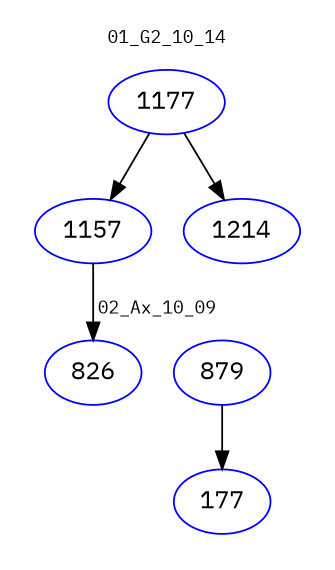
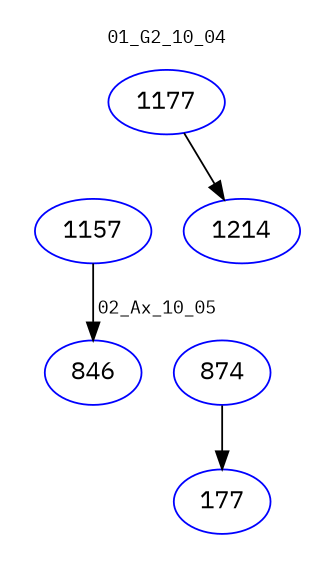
  digraph {
    fontname="IBM Plex Mono"
    node [color=blue fontname="IBM Plex Mono"]
    edge [color=black fontname="IBM Plex Mono"]
-   n1 [label=879]
-   n2 [label=826]
+   n1 [label=874]
+   n2 [label=846]
    n3 [label=177]
    n4 [label=1177]
    n5 [label=1157]
    n6 [label=1214]
    subgraph cluster_1 {
      color=white
      fontsize=10
-     label="02_Ax_10_09"
+     label="02_Ax_10_05"
      n1
      n2
      n3
    }
    subgraph cluster_2 {
      color=white
      fontsize=10
-     label="01_G2_10_14"
+     label="01_G2_10_04"
      n4
      n5
      n6
    }
    n1 -> n3
-   n4 -> n5
    n4 -> n6
    n5 -> n2
  }
